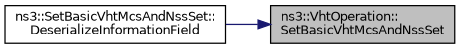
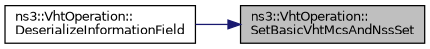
  digraph {
    rankdir=RL
    node [color=black fontname=Helvetica fontsize=10 shape=record style=filled]
    n1 [fillcolor=grey75 fontcolor=black height=0.2 label="ns3::VhtOperation::\lSetBasicVhtMcsAndNssSet" width=0.4]
-   n2 [fillcolor=white height=0.2 label="ns3::SetBasicVhtMcsAndNssSet::\lDeserializeInformationField" width=0.4]
+   n2 [fillcolor=white height=0.2 label="ns3::VhtOperation::\lDeserializeInformationField" width=0.4]
    n1 -> n2 [color=midnightblue dir=back fontname=Helvetica fontsize=10 labelfontname=Helvetica labelfontsize=10 style=solid]
  }
